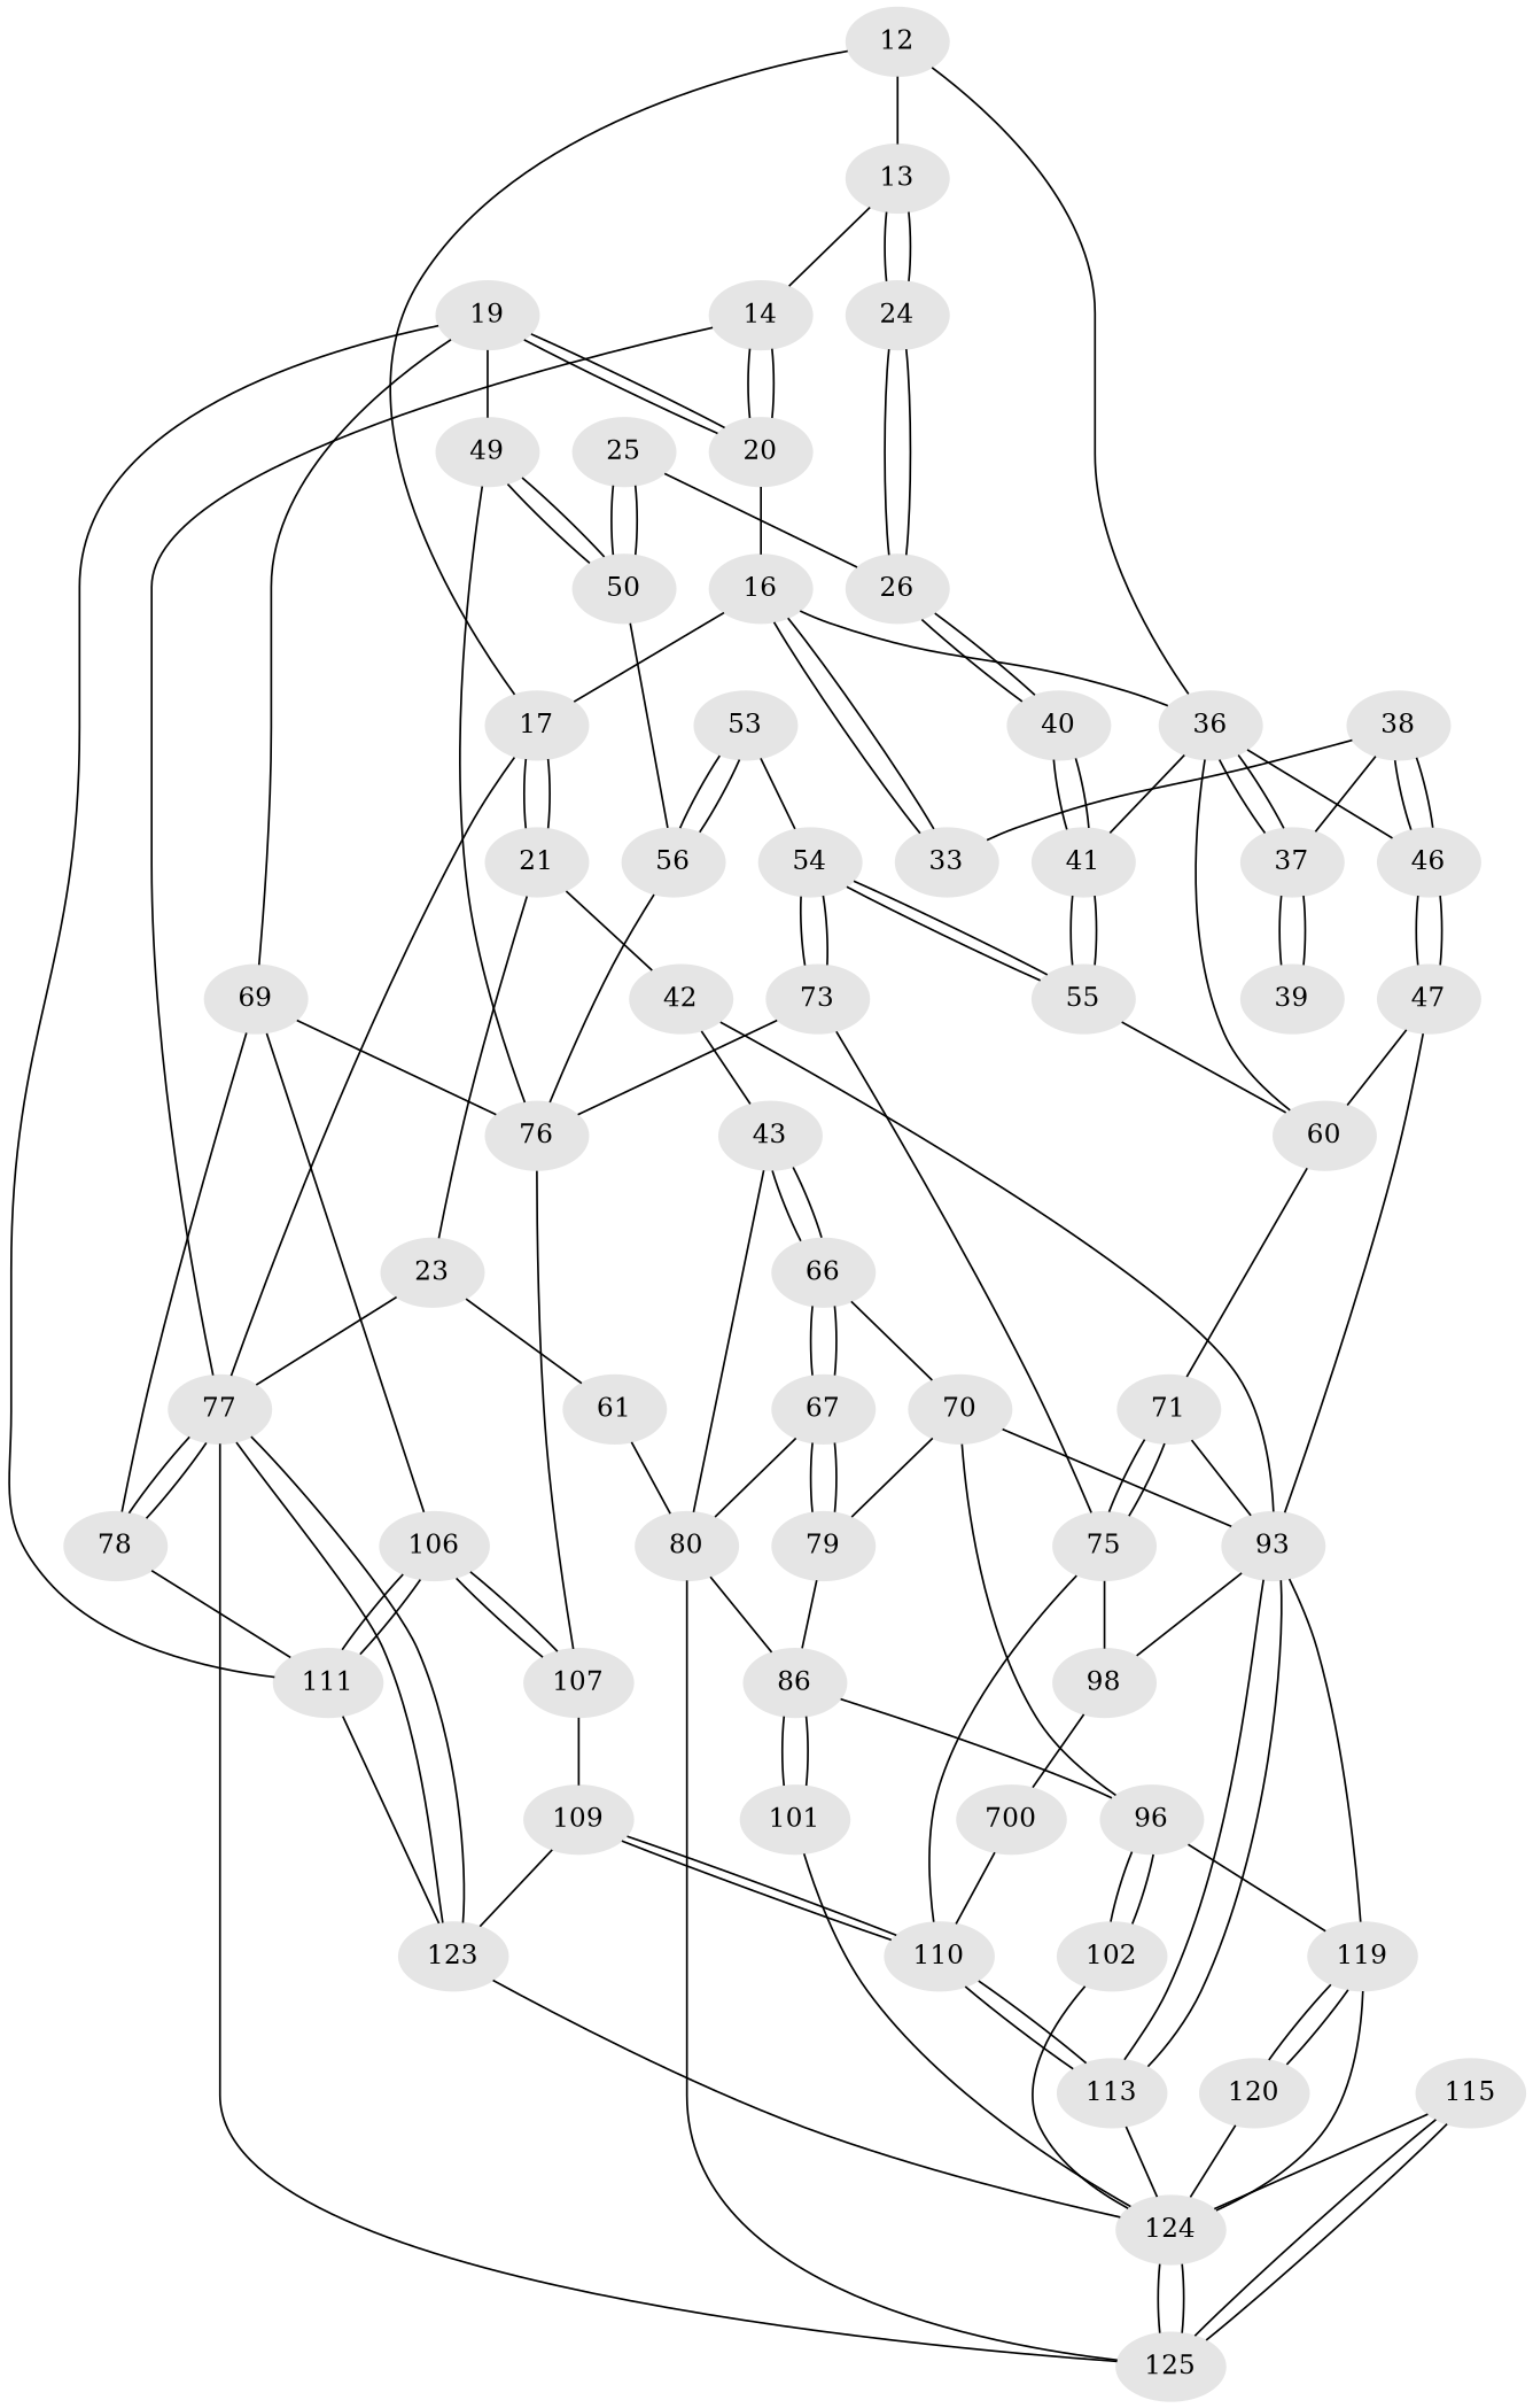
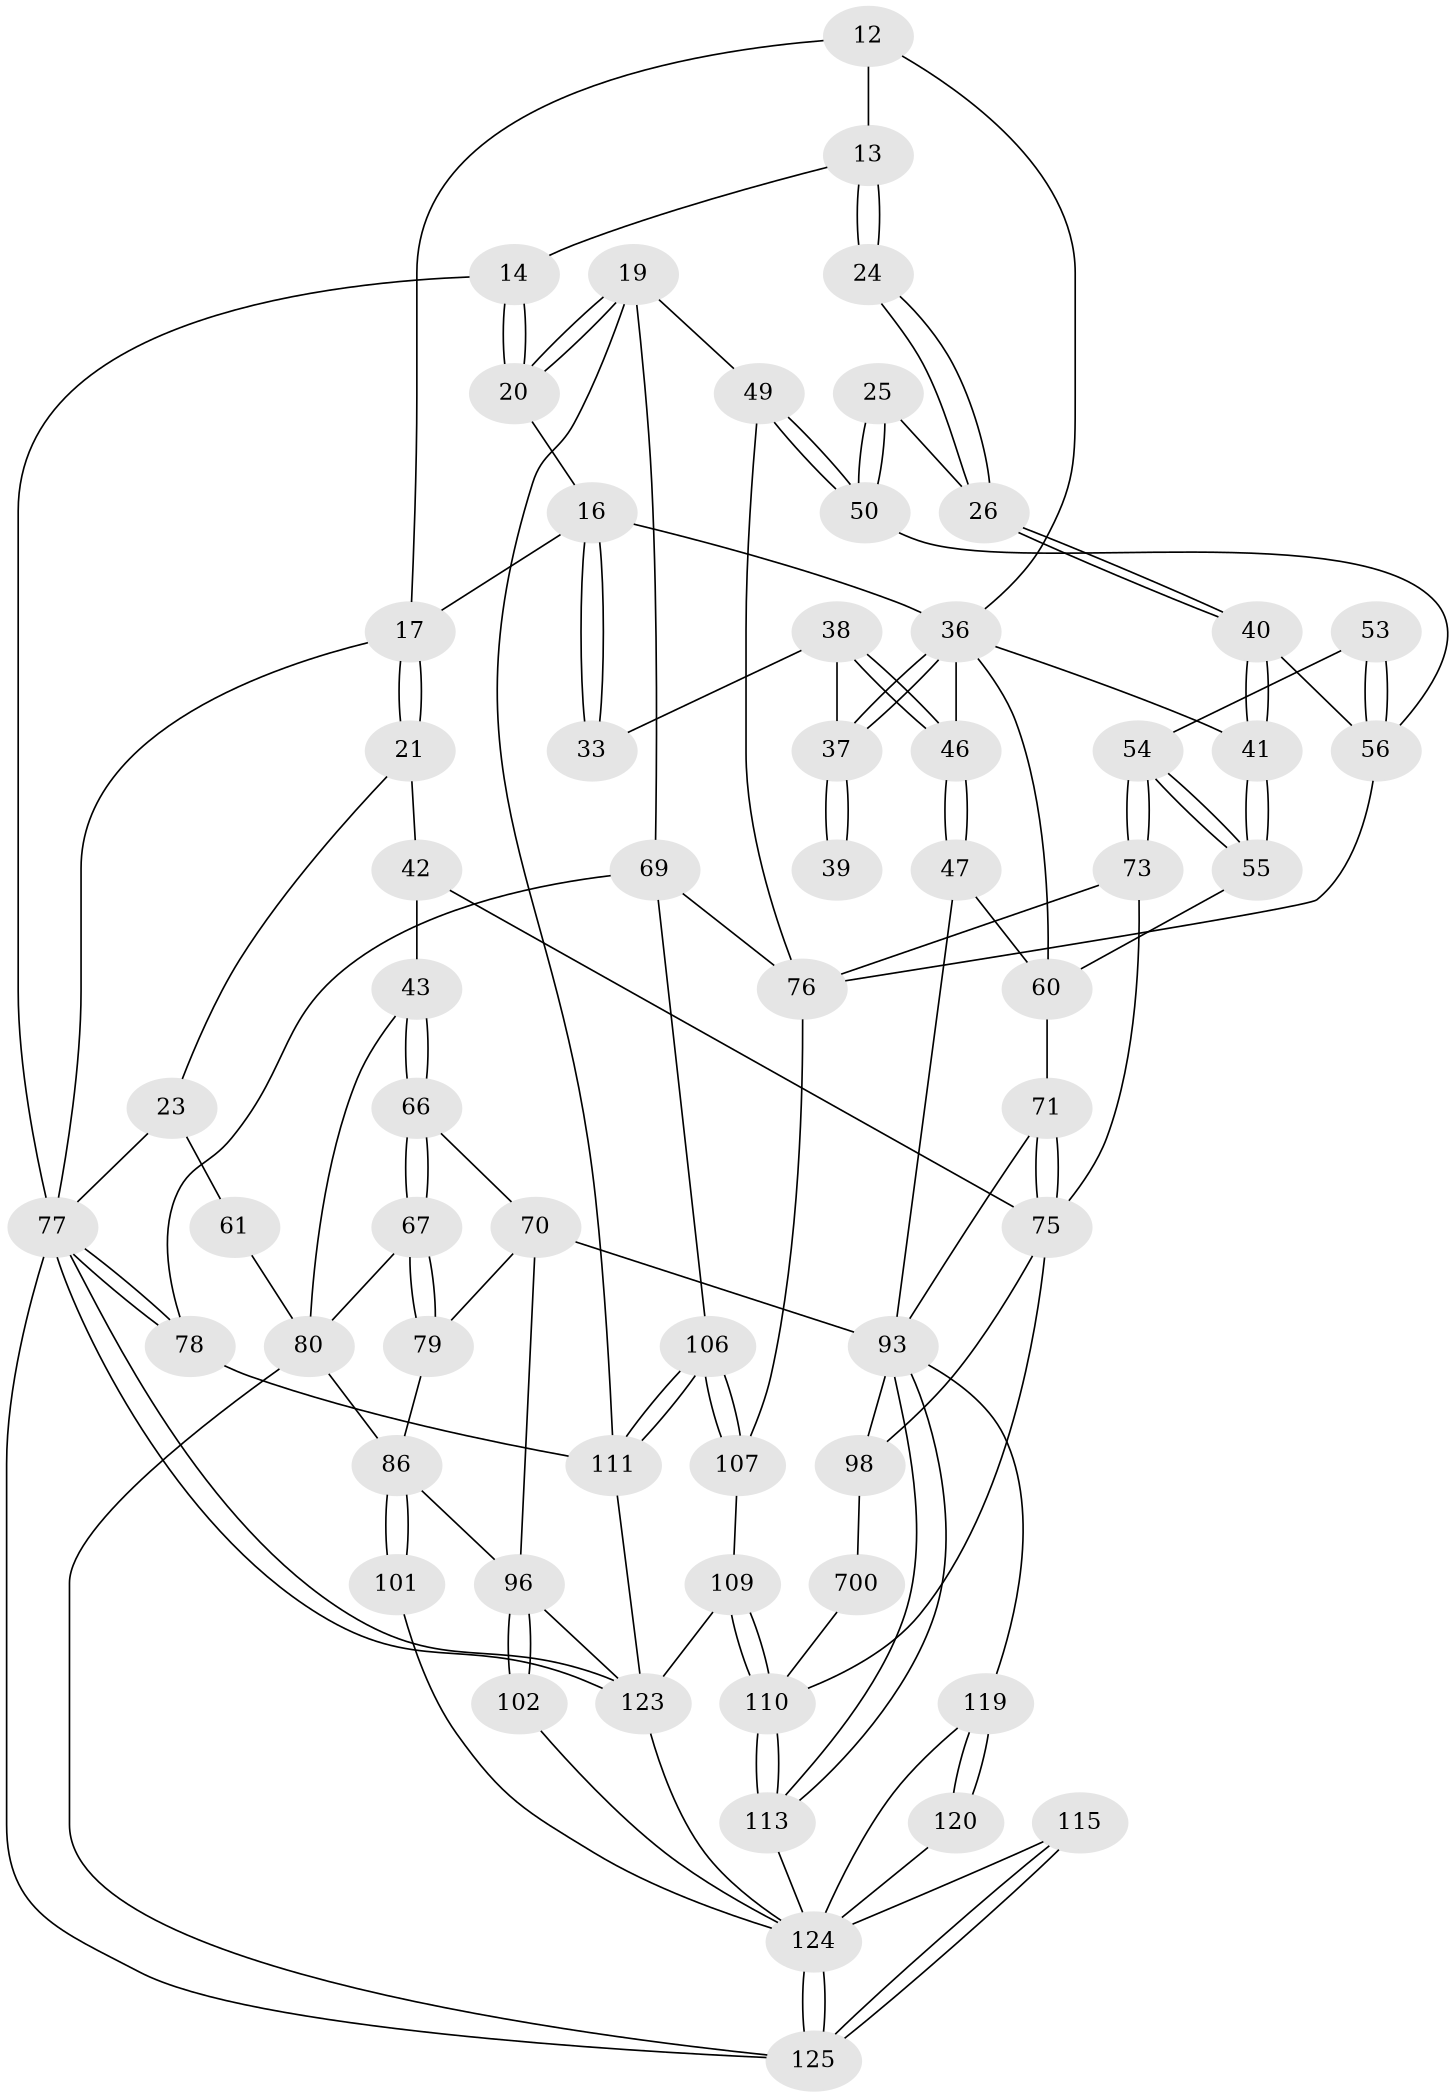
  graph {
    node [color=gray90 style=filled]
    12 [super="+8"]
    13 [super="+10+11"]
    17 [super="+6+9"]
    36 [super="+35"]
    14 [super="+3"]
    24
    77 [super="+5"]
    21
    37 [super="+29+31"]
    46
    41
    60 [super="+59"]
    20
    26
    16 [super="+15"]
    78
    123 [super="+112"]
    125 [super="+81"]
    33
    23 [super="+22"]
    42 [super="+38"]
    19 [super="+18"]
    49
    n24 [label=69 super="+62"]
    111 [super="+104"]
    50
    76 [super="+58"]
    106 [super="+105"]
    25
    61 [super="+45"]
    43
    93 [super="+92"]
    80 [super="+65+64+44"]
    40
    56 [super="+51+52"]
    n36 [label=38]
    39
    47
    55
    71
    66
    98 [super="+97"]
    113
    119 [super="+95+116"]
    67
    70 [super="+69"]
    86 [super="+82+83"]
    107 [super="+91"]
    53
    54
    73
    75 [super="+74"]
    79
    96 [super="+84+85"]
    102
    110 [super="+99"]
    n57 [label=700]
    109 [super="+108+88"]
    124 [super="+117+114+122+103+121"]
    101
    120
    115
    12 -- 13 [weight=2]
    12 -- 17
    12 -- 36
    13 -- 14 [weight=2]
    13 -- 24 [weight=2]
    13 -- 24
    17 -- 77
    17 -- 21
    17 -- 21
    36 -- 37 [weight=2]
    36 -- 37
    36 -- 46
    36 -- 41
    36 -- 60
    14 -- 77
    14 -- 20
    14 -- 20
    24 -- 26
    24 -- 26
    77 -- 78
    77 -- 78
    77 -- 123
    77 -- 123
    77 -- 125 [weight=2]
    21 -- 23
    21 -- 42
    37 -- 39 [weight=3]
    37 -- 39
    46 -- 47
    46 -- 47
    41 -- 55
    41 -- 55
    60 -- 71
    20 -- 16
    26 -- 40
    26 -- 40
    16 -- 17 [weight=2]
    16 -- 36
    16 -- 33
    16 -- 33
    78 -- 111
    123 -- 124
    23 -- 77
    23 -- 61 [weight=2]
    42 -- 43
-   42 -- 93
+   42 -- 75
    19 -- 20
    19 -- 20
    19 -- 49
    19 -- n24
    19 -- 111
    49 -- 50
    49 -- 50
    49 -- 76
    n24 -- 78
    n24 -- 76
    n24 -- 106
    111 -- 123
    50 -- 56
    76 -- 107
    106 -- 111 [weight=2]
    106 -- 111
    106 -- 107 [weight=2]
    106 -- 107
    25 -- 26
    25 -- 50
    25 -- 50
    61 -- 80 [weight=2]
    43 -- 80
    43 -- 66
    43 -- 66
    93 -- 98
    93 -- 113
    93 -- 113
    93 -- 119
    80 -- 125
    80 -- 86
    40 -- 41
    40 -- 41
+   40 -- 56
    56 -- 76
    n36 -- 37
    n36 -- 46
    n36 -- 46
    n36 -- 33
    47 -- 60
    47 -- 93
    55 -- 60
    71 -- 93
    71 -- 75
    71 -- 75
    66 -- 67
    66 -- 67
    66 -- 70
    98 -- n57 [weight=2]
    113 -- 124
    119 -- 124 [weight=2]
    119 -- 120 [weight=2]
    119 -- 120
    67 -- 80
    67 -- 79
    67 -- 79
    70 -- 93
    70 -- 79
    70 -- 96
    86 -- 96
    86 -- 101 [weight=2]
    86 -- 101
    107 -- 109 [weight=2]
    53 -- 56 [weight=2]
    53 -- 56
    53 -- 54
    54 -- 55
    54 -- 55
    54 -- 73
    54 -- 73
    73 -- 76
    73 -- 75
    75 -- 98
    75 -- 110
    79 -- 86
-   96 -- 119
+   96 -- 123
    96 -- 102 [weight=2]
    96 -- 102
    102 -- 124
    110 -- 113
    110 -- 113
    n57 -- 110
    109 -- 123
    109 -- 110 [weight=2]
    109 -- 110
    124 -- 125
    124 -- 125
    101 -- 124
    120 -- 124
    115 -- 125 [weight=2]
    115 -- 125
    115 -- 124
  }
